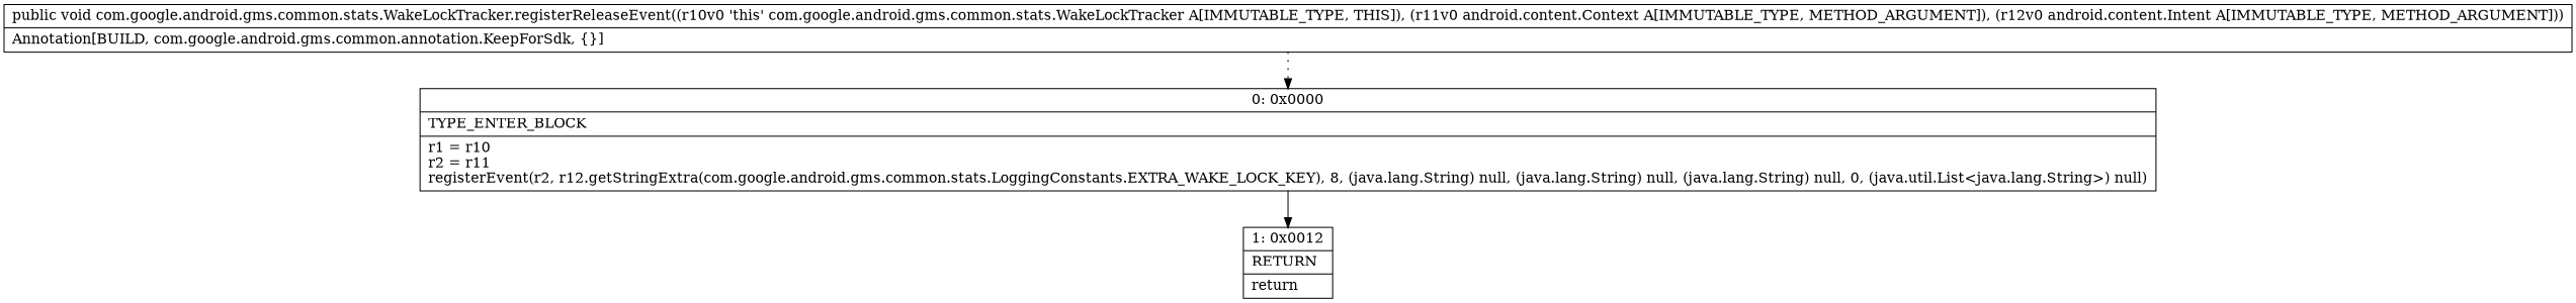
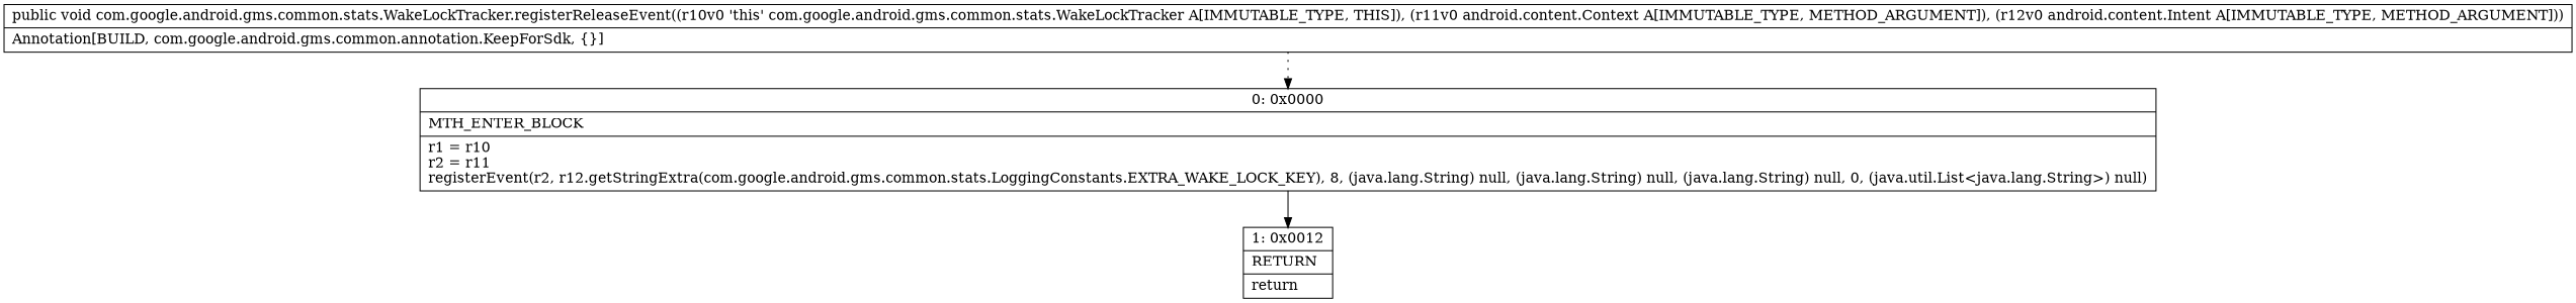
  digraph {
    node [shape=record]
-   n1 [label="{0\:\ 0x0000|TYPE_ENTER_BLOCK\l|r1 = r10\lr2 = r11\lregisterEvent(r2, r12.getStringExtra(com.google.android.gms.common.stats.LoggingConstants.EXTRA_WAKE_LOCK_KEY), 8, (java.lang.String) null, (java.lang.String) null, (java.lang.String) null, 0, (java.util.List\<java.lang.String\>) null)\l}"]
+   n1 [label="{0\:\ 0x0000|MTH_ENTER_BLOCK\l|r1 = r10\lr2 = r11\lregisterEvent(r2, r12.getStringExtra(com.google.android.gms.common.stats.LoggingConstants.EXTRA_WAKE_LOCK_KEY), 8, (java.lang.String) null, (java.lang.String) null, (java.lang.String) null, 0, (java.util.List\<java.lang.String\>) null)\l}"]
    n2 [label="{1\:\ 0x0012|RETURN\l|return\l}"]
    n3 [label="{public void com.google.android.gms.common.stats.WakeLockTracker.registerReleaseEvent((r10v0 'this' com.google.android.gms.common.stats.WakeLockTracker A[IMMUTABLE_TYPE, THIS]), (r11v0 android.content.Context A[IMMUTABLE_TYPE, METHOD_ARGUMENT]), (r12v0 android.content.Intent A[IMMUTABLE_TYPE, METHOD_ARGUMENT]))  | Annotation[BUILD, com.google.android.gms.common.annotation.KeepForSdk, \{\}]\l}"]
    n1 -> n2 [style=solid]
    n3 -> n1 [style=dotted]
  }
